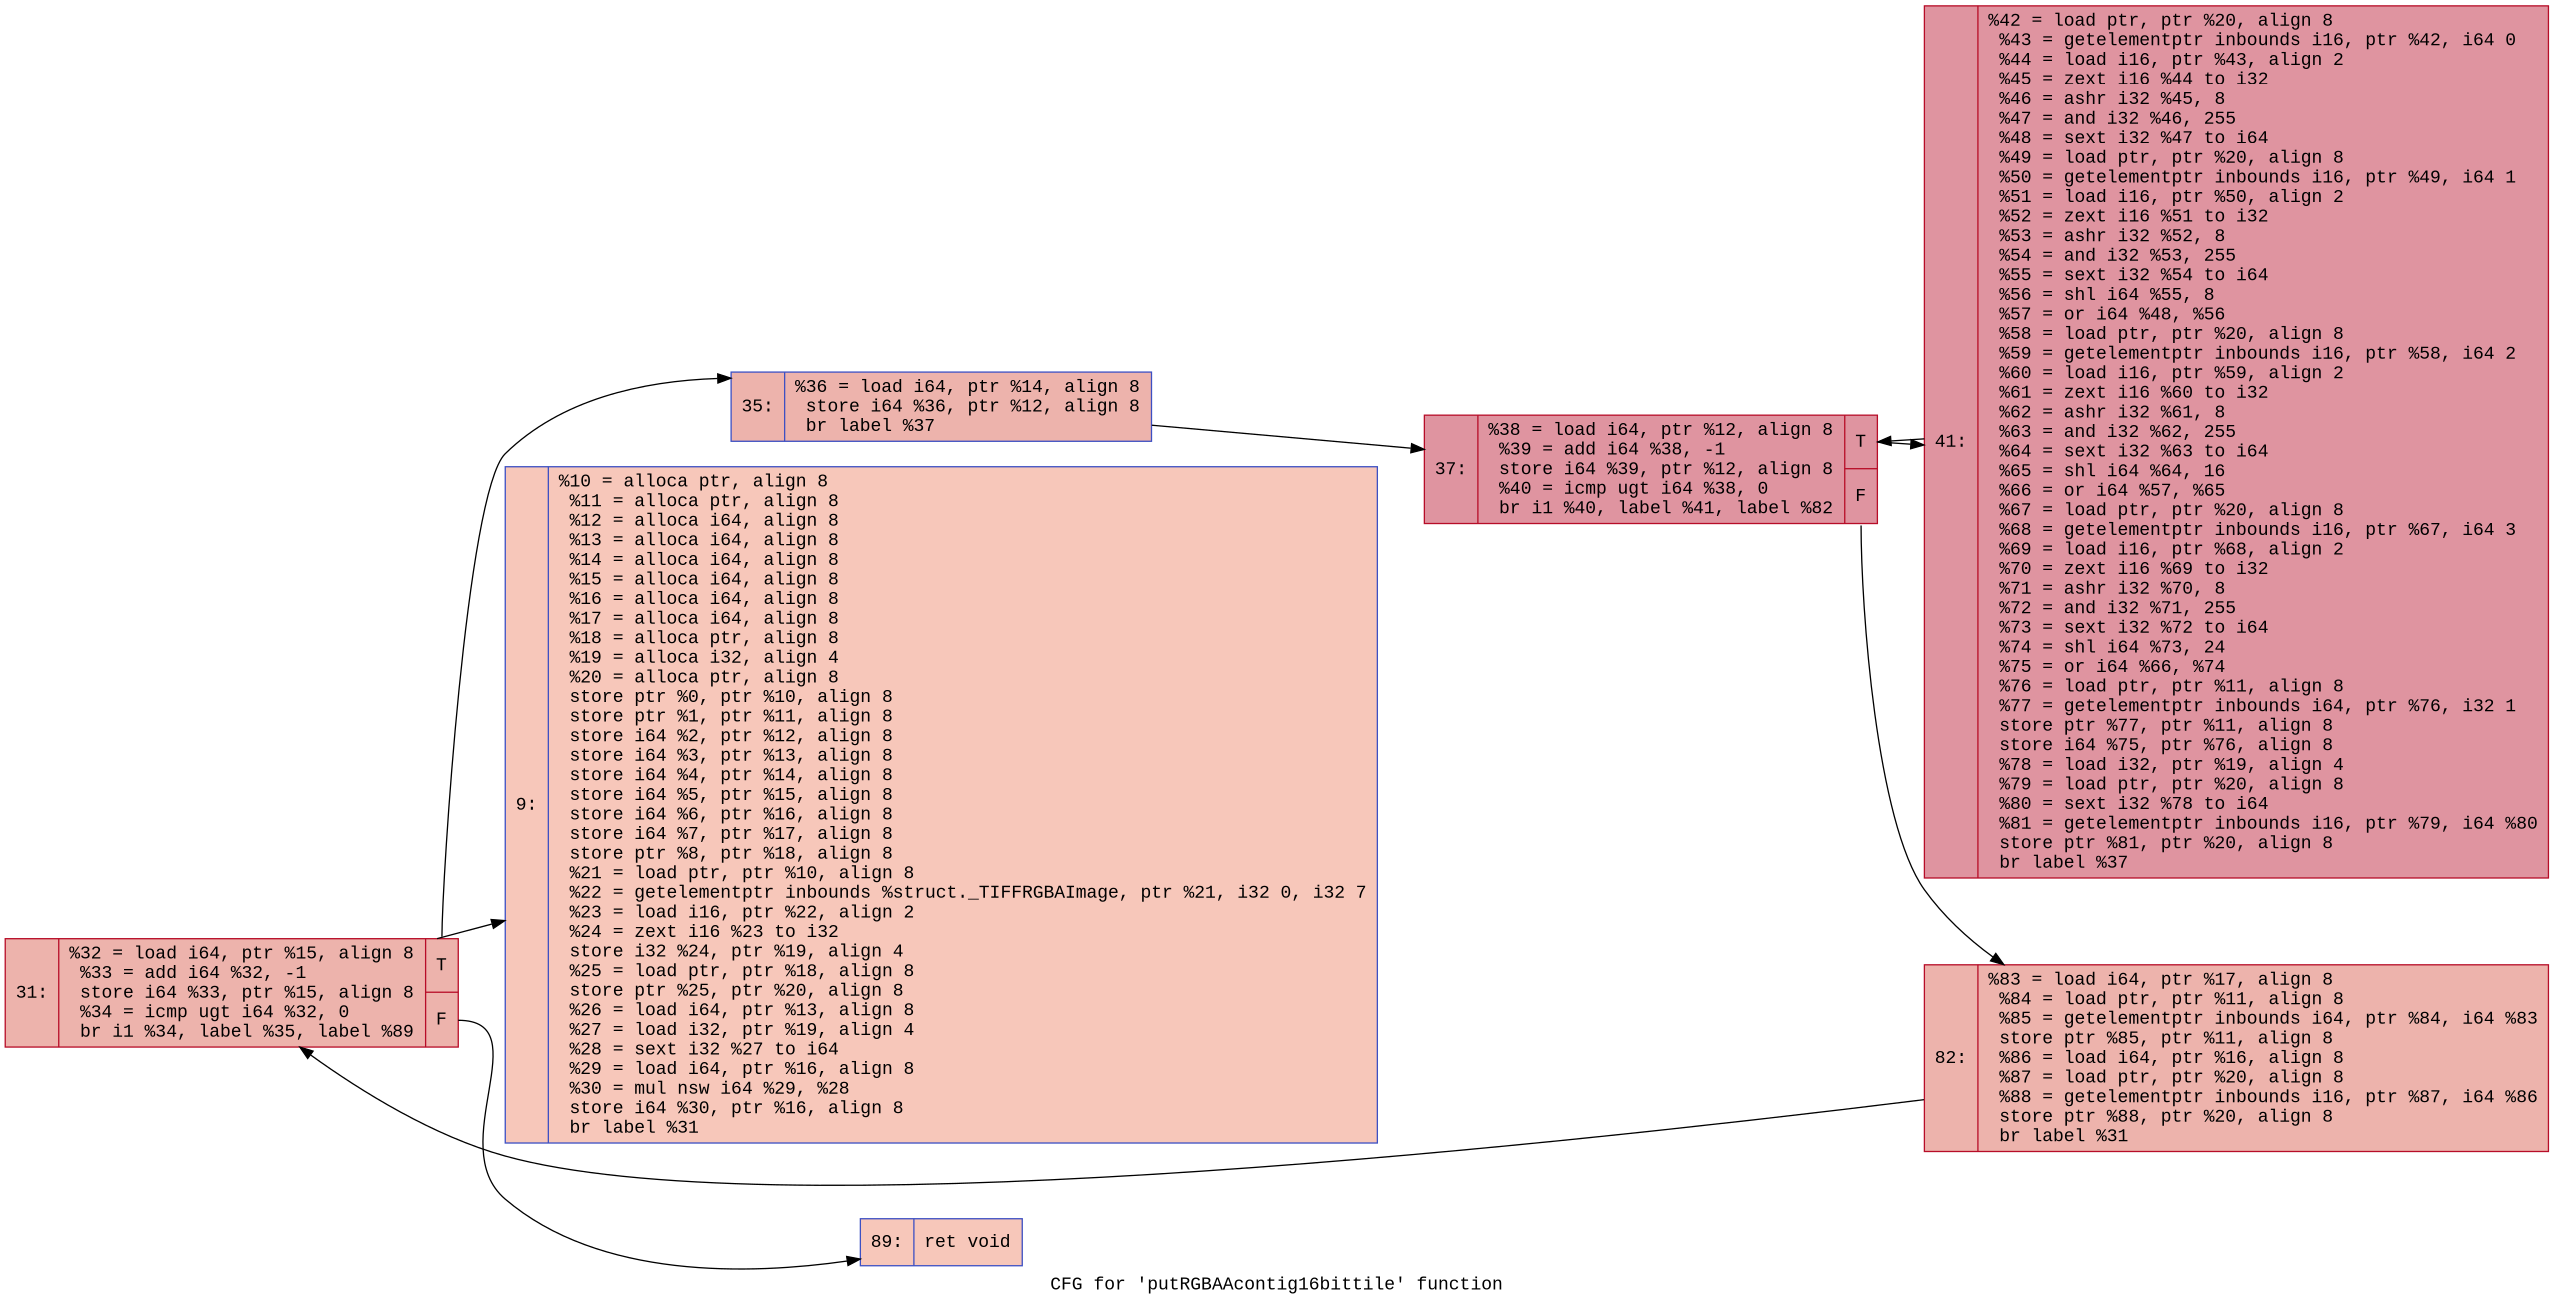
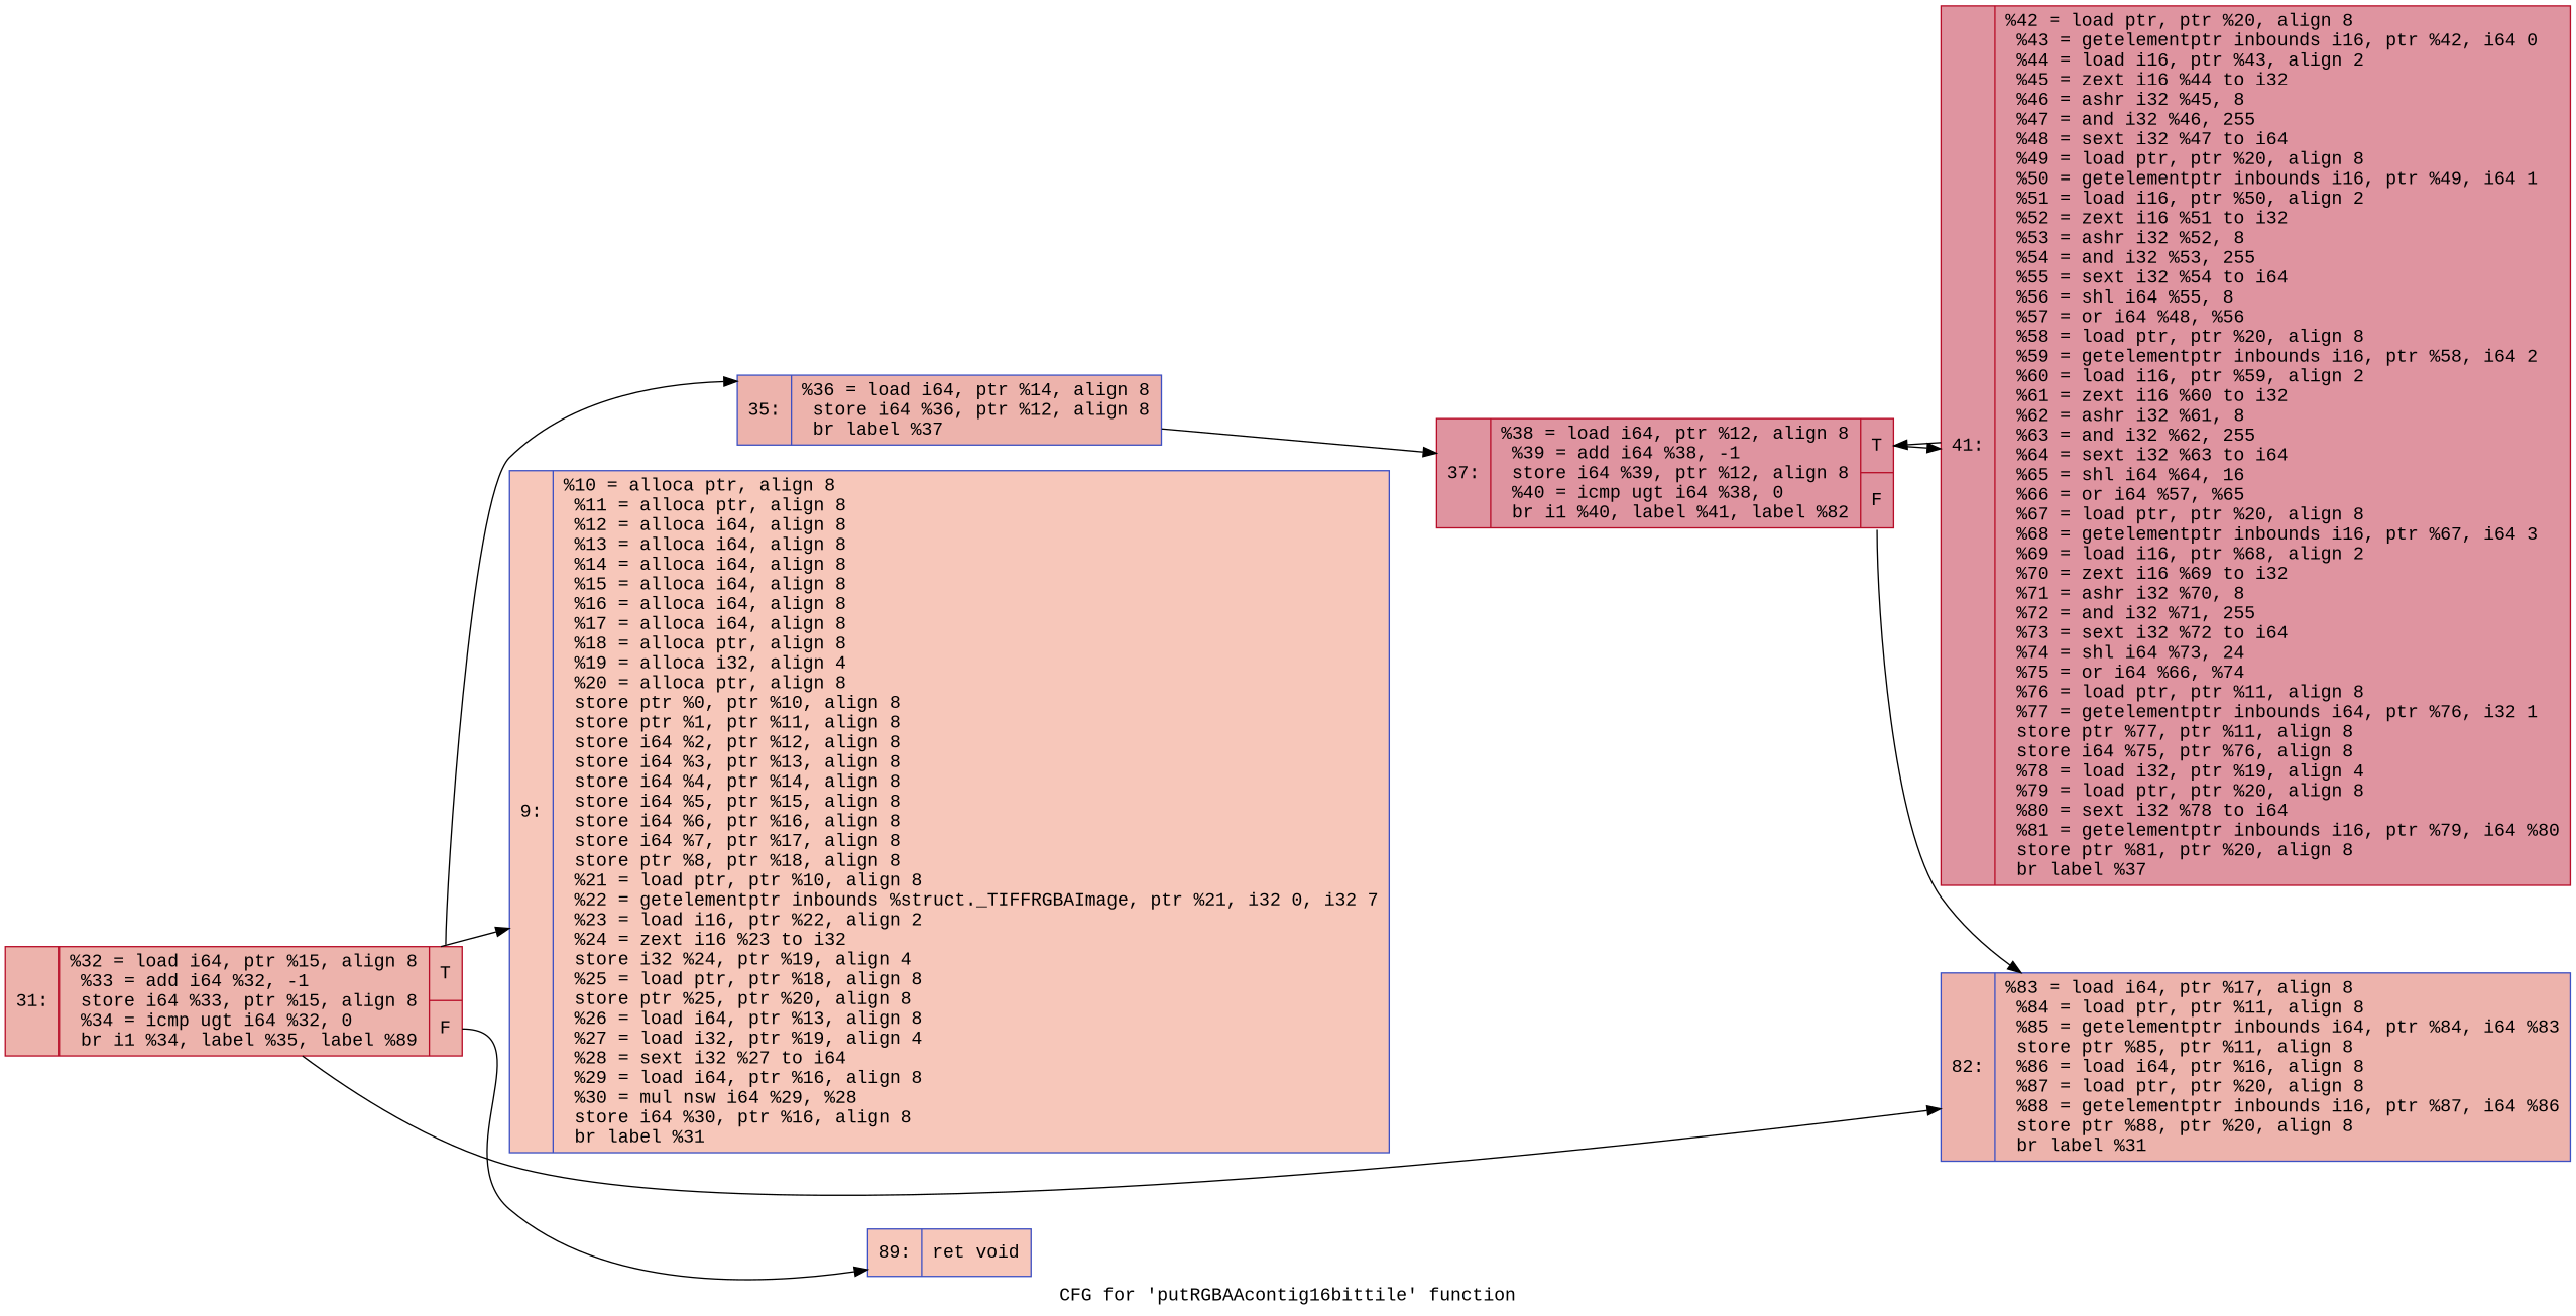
  digraph {
    fontname="Liberation Mono"
    label="CFG for 'putRGBAAcontig16bittile' function"
    rankdir=LR
    node [color="#3d50c3ff" fillcolor="#d6524470" fontname="Liberation Mono" shape=record style=filled]
    edge [fontname="Liberation Mono"]
    n1 [fillcolor="#ec7f6370" label="{9:\l|  %10 = alloca ptr, align 8\l  %11 = alloca ptr, align 8\l  %12 = alloca i64, align 8\l  %13 = alloca i64, align 8\l  %14 = alloca i64, align 8\l  %15 = alloca i64, align 8\l  %16 = alloca i64, align 8\l  %17 = alloca i64, align 8\l  %18 = alloca ptr, align 8\l  %19 = alloca i32, align 4\l  %20 = alloca ptr, align 8\l  store ptr %0, ptr %10, align 8\l  store ptr %1, ptr %11, align 8\l  store i64 %2, ptr %12, align 8\l  store i64 %3, ptr %13, align 8\l  store i64 %4, ptr %14, align 8\l  store i64 %5, ptr %15, align 8\l  store i64 %6, ptr %16, align 8\l  store i64 %7, ptr %17, align 8\l  store ptr %8, ptr %18, align 8\l  %21 = load ptr, ptr %10, align 8\l  %22 = getelementptr inbounds %struct._TIFFRGBAImage, ptr %21, i32 0, i32 7\l  %23 = load i16, ptr %22, align 2\l  %24 = zext i16 %23 to i32\l  store i32 %24, ptr %19, align 4\l  %25 = load ptr, ptr %18, align 8\l  store ptr %25, ptr %20, align 8\l  %26 = load i64, ptr %13, align 8\l  %27 = load i32, ptr %19, align 4\l  %28 = sext i32 %27 to i64\l  %29 = load i64, ptr %16, align 8\l  %30 = mul nsw i64 %29, %28\l  store i64 %30, ptr %16, align 8\l  br label %31\l}"]
    n2 [color="#b70d28ff" label="{31:\l|  %32 = load i64, ptr %15, align 8\l  %33 = add i64 %32, -1\l  store i64 %33, ptr %15, align 8\l  %34 = icmp ugt i64 %32, 0\l  br i1 %34, label %35, label %89\l|{<s0>T|<s1>F}}"]
    n3 [label="{35:\l|  %36 = load i64, ptr %14, align 8\l  store i64 %36, ptr %12, align 8\l  br label %37\l}"]
    n4 [fillcolor="#ec7f6370" label="{89:\l|  ret void\l}"]
    n5 [color="#b70d28ff" fillcolor="#b70d2870" label="{37:\l|  %38 = load i64, ptr %12, align 8\l  %39 = add i64 %38, -1\l  store i64 %39, ptr %12, align 8\l  %40 = icmp ugt i64 %38, 0\l  br i1 %40, label %41, label %82\l|{<s0>T|<s1>F}}"]
    n6 [color="#b70d28ff" fillcolor="#b70d2870" label="{41:\l|  %42 = load ptr, ptr %20, align 8\l  %43 = getelementptr inbounds i16, ptr %42, i64 0\l  %44 = load i16, ptr %43, align 2\l  %45 = zext i16 %44 to i32\l  %46 = ashr i32 %45, 8\l  %47 = and i32 %46, 255\l  %48 = sext i32 %47 to i64\l  %49 = load ptr, ptr %20, align 8\l  %50 = getelementptr inbounds i16, ptr %49, i64 1\l  %51 = load i16, ptr %50, align 2\l  %52 = zext i16 %51 to i32\l  %53 = ashr i32 %52, 8\l  %54 = and i32 %53, 255\l  %55 = sext i32 %54 to i64\l  %56 = shl i64 %55, 8\l  %57 = or i64 %48, %56\l  %58 = load ptr, ptr %20, align 8\l  %59 = getelementptr inbounds i16, ptr %58, i64 2\l  %60 = load i16, ptr %59, align 2\l  %61 = zext i16 %60 to i32\l  %62 = ashr i32 %61, 8\l  %63 = and i32 %62, 255\l  %64 = sext i32 %63 to i64\l  %65 = shl i64 %64, 16\l  %66 = or i64 %57, %65\l  %67 = load ptr, ptr %20, align 8\l  %68 = getelementptr inbounds i16, ptr %67, i64 3\l  %69 = load i16, ptr %68, align 2\l  %70 = zext i16 %69 to i32\l  %71 = ashr i32 %70, 8\l  %72 = and i32 %71, 255\l  %73 = sext i32 %72 to i64\l  %74 = shl i64 %73, 24\l  %75 = or i64 %66, %74\l  %76 = load ptr, ptr %11, align 8\l  %77 = getelementptr inbounds i64, ptr %76, i32 1\l  store ptr %77, ptr %11, align 8\l  store i64 %75, ptr %76, align 8\l  %78 = load i32, ptr %19, align 4\l  %79 = load ptr, ptr %20, align 8\l  %80 = sext i32 %78 to i64\l  %81 = getelementptr inbounds i16, ptr %79, i64 %80\l  store ptr %81, ptr %20, align 8\l  br label %37\l}"]
-   n7 [color="#b70d28ff" label="{82:\l|  %83 = load i64, ptr %17, align 8\l  %84 = load ptr, ptr %11, align 8\l  %85 = getelementptr inbounds i64, ptr %84, i64 %83\l  store ptr %85, ptr %11, align 8\l  %86 = load i64, ptr %16, align 8\l  %87 = load ptr, ptr %20, align 8\l  %88 = getelementptr inbounds i16, ptr %87, i64 %86\l  store ptr %88, ptr %20, align 8\l  br label %31\l}"]
+   n7 [label="{82:\l|  %83 = load i64, ptr %17, align 8\l  %84 = load ptr, ptr %11, align 8\l  %85 = getelementptr inbounds i64, ptr %84, i64 %83\l  store ptr %85, ptr %11, align 8\l  %86 = load i64, ptr %16, align 8\l  %87 = load ptr, ptr %20, align 8\l  %88 = getelementptr inbounds i16, ptr %87, i64 %86\l  store ptr %88, ptr %20, align 8\l  br label %31\l}"]
    n2 -> n1
    n2 -> n3 [tailport=s0]
    n2 -> n4 [tailport=s1]
    n3 -> n5
    n5 -> n6 [tailport=s0]
    n5 -> n7 [tailport=s1]
    n6 -> n5
-   n7 -> n2
+   n2 -> n7
  }
